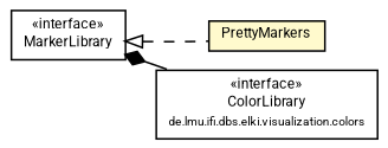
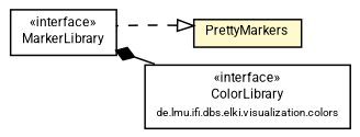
  digraph {
    nodesep=0.15
    rankdir=LR
    ranksep=0.25
    node [fontcolor=black fontname=Roboto fontsize=8 margin=0 shape=plaintext]
    edge [color=black dir=back fontname=Roboto fontsize=7 labelfontname=Roboto labelfontsize=7]
    n1 [height=0 label=<<table title="de.lmu.ifi.dbs.elki.visualization.colors.ColorLibrary" border="0" cellborder="1" cellspacing="0" cellpadding="2" href="../../colors/ColorLibrary.html" target="_parent"> 		<tr><td><table border="0" cellspacing="0" cellpadding="1"> 		<tr><td align="center" balign="center"> &#171;interface&#187; </td></tr> 		<tr><td align="center" balign="center"> <font face="Roboto">ColorLibrary</font> </td></tr> 		<tr><td align="center" balign="center"> <font face="Roboto" point-size="7.0">de.lmu.ifi.dbs.elki.visualization.colors</font> </td></tr> 		</table></td></tr> 		</table>> width=0]
    n2 [height=0 label=<<table title="de.lmu.ifi.dbs.elki.visualization.style.marker.PrettyMarkers" border="0" cellborder="1" cellspacing="0" cellpadding="2" bgcolor="lemonChiffon" href="PrettyMarkers.html" target="_parent"> 		<tr><td><table border="0" cellspacing="0" cellpadding="1"> 		<tr><td align="center" balign="center"> <font face="Roboto">PrettyMarkers</font> </td></tr> 		</table></td></tr> 		</table>> width=0]
    n3 [height=0 label=<<table title="de.lmu.ifi.dbs.elki.visualization.style.marker.MarkerLibrary" border="0" cellborder="1" cellspacing="0" cellpadding="2" href="MarkerLibrary.html" target="_parent"> 		<tr><td><table border="0" cellspacing="0" cellpadding="1"> 		<tr><td align="center" balign="center"> &#171;interface&#187; </td></tr> 		<tr><td align="center" balign="center"> <font face="Roboto">MarkerLibrary</font> </td></tr> 		</table></td></tr> 		</table>> width=0]
    n3 -> n1 [arrowhead=none arrowtail=diamond weight=6]
-   n3 -> n2 [arrowtail=empty style=dashed weight=9]
+   n2 -> n3 [arrowtail=empty style=dashed weight=9]
  }
